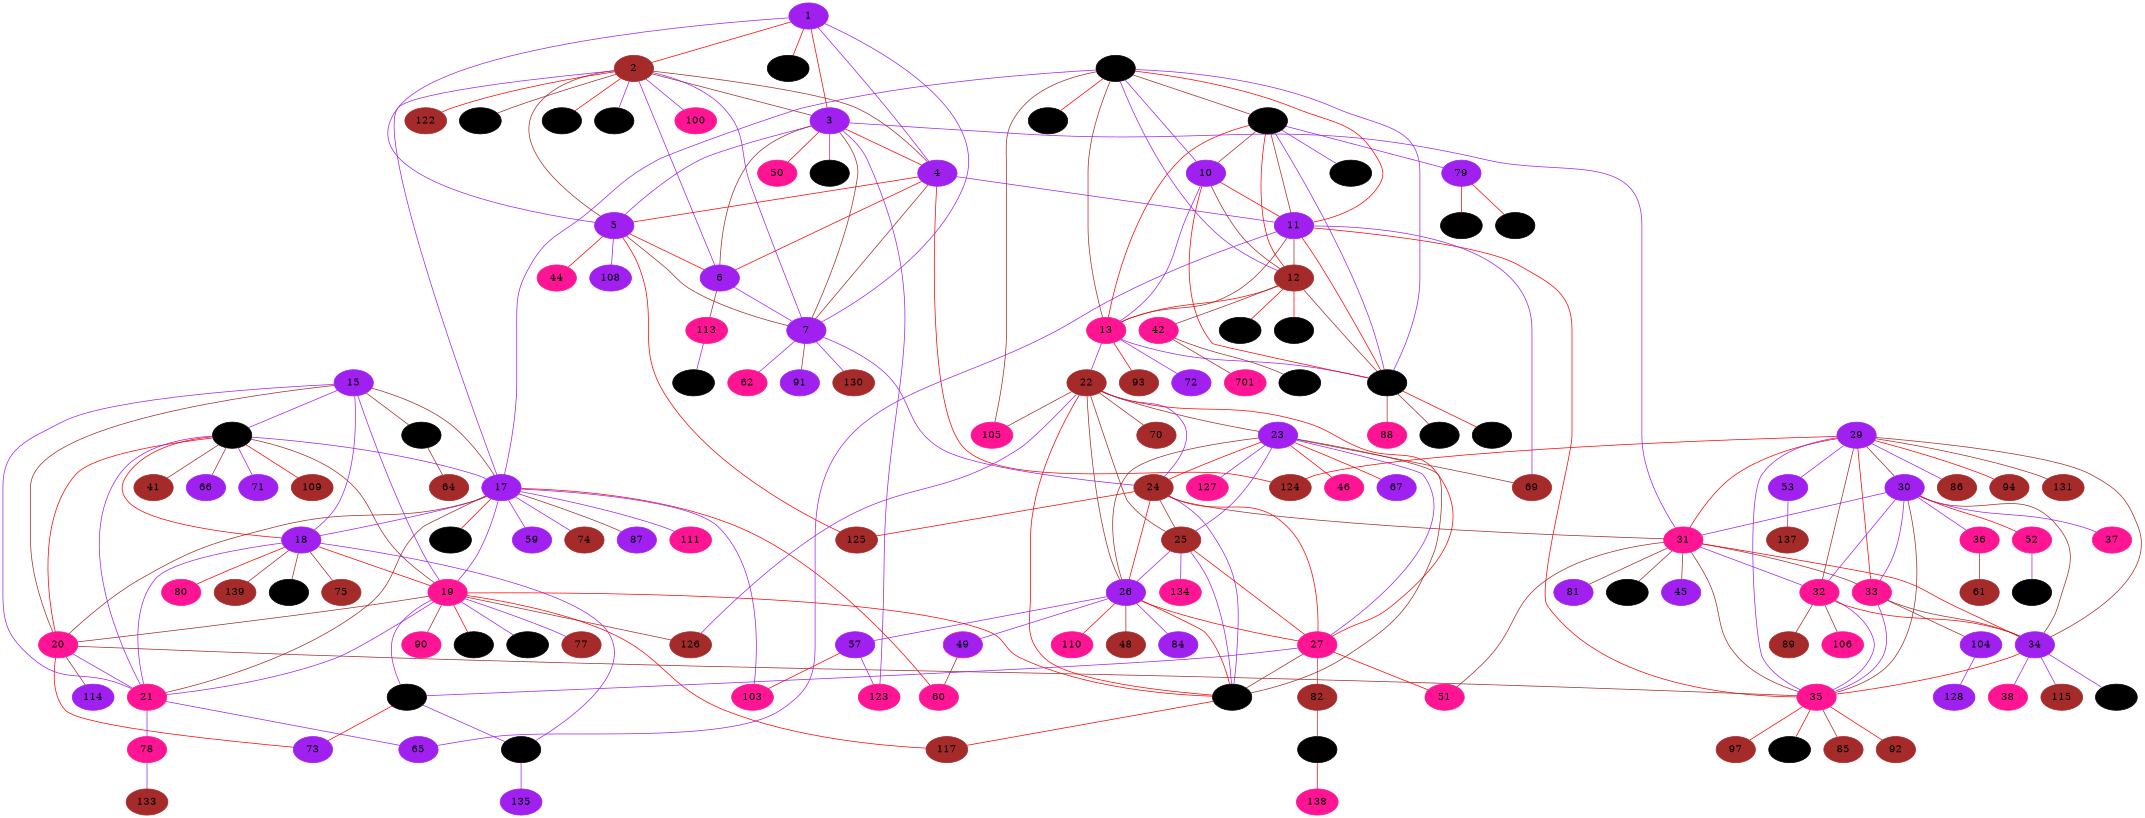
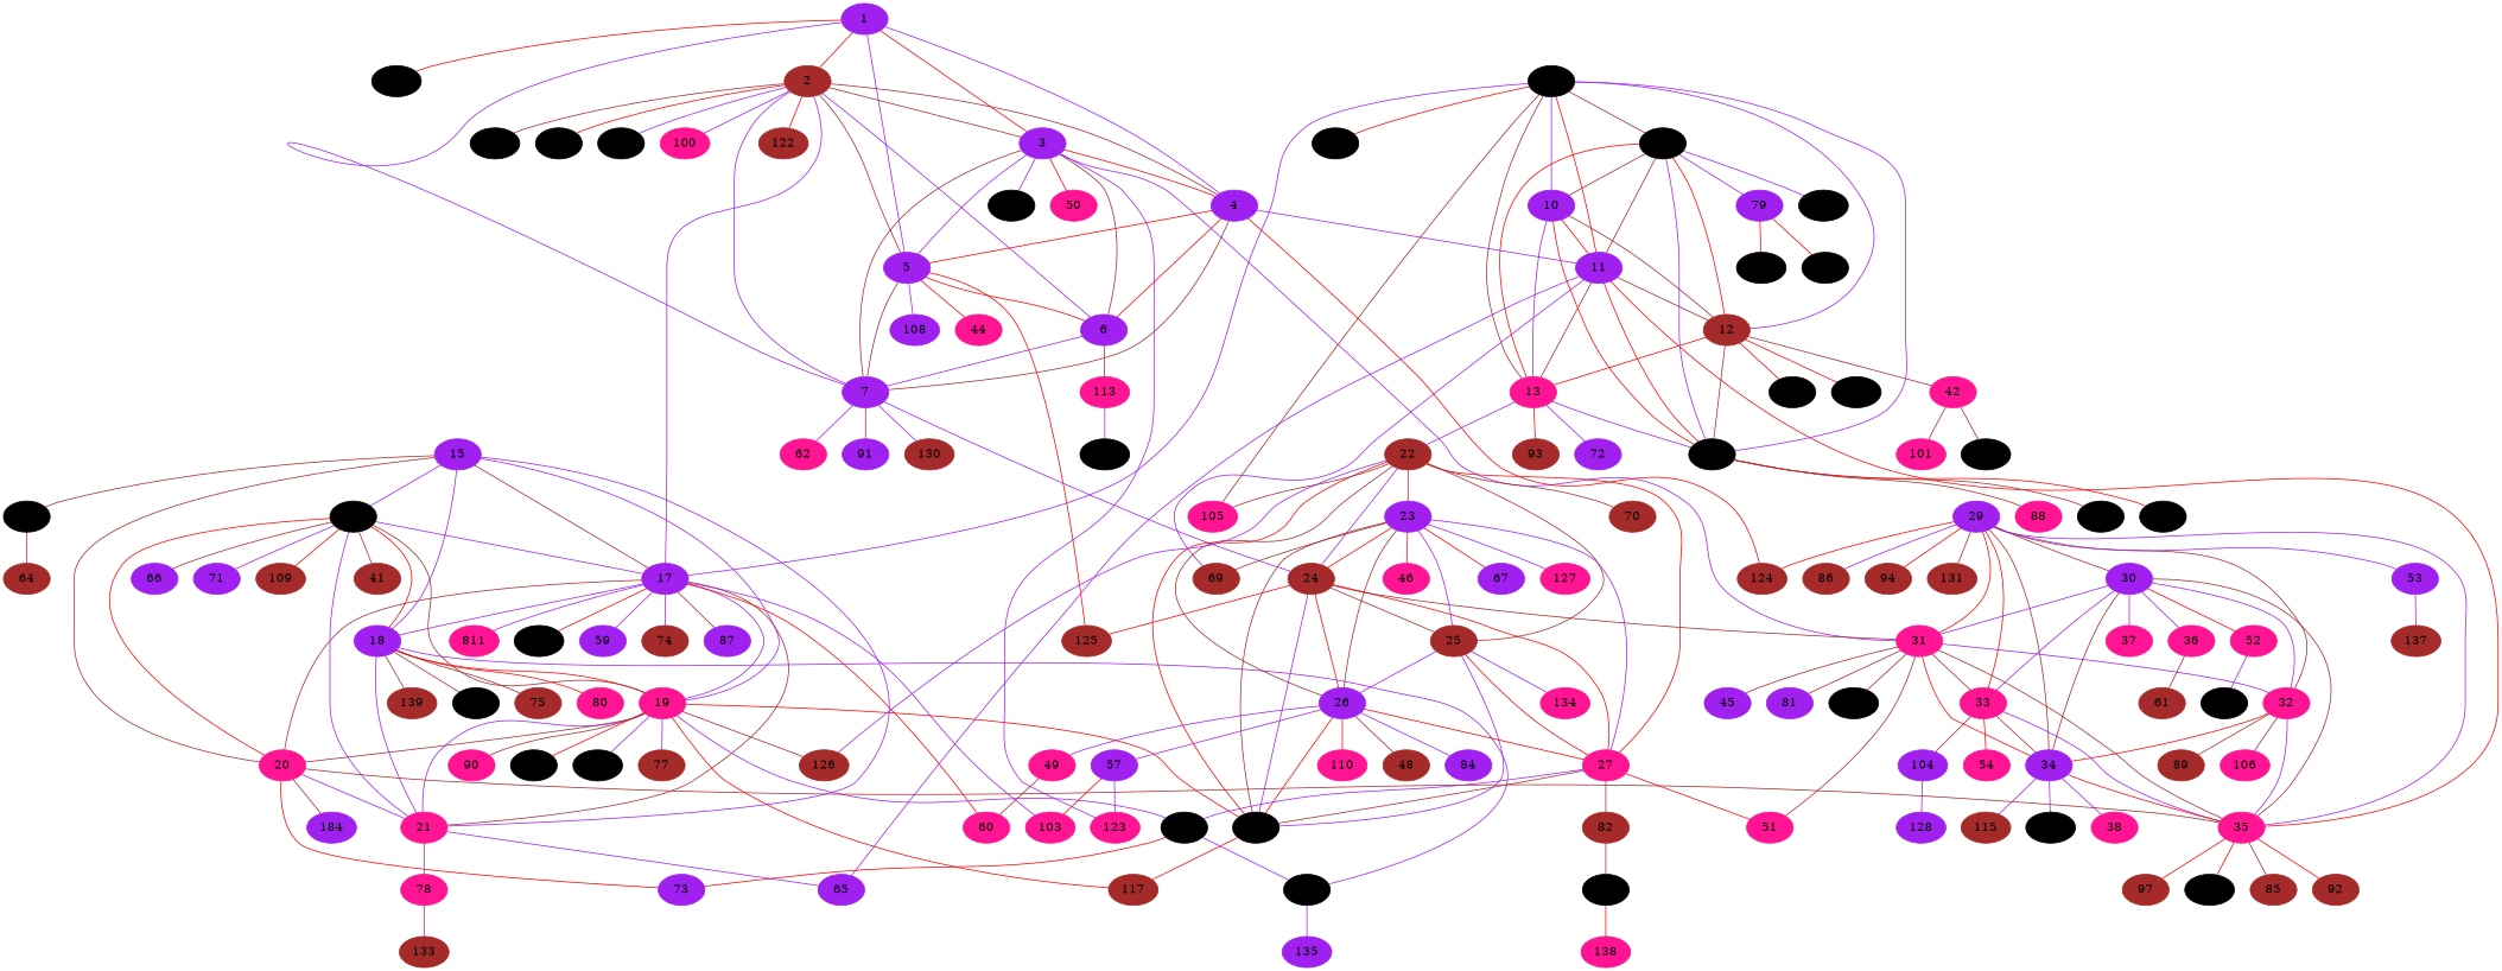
  graph {
    node [color=deeppink style=filled]
    edge [color=purple]
    1 [color=purple]
    2 [color=brown]
    3 [color=purple]
    4 [color=purple]
    5 [color=purple]
    7 [color=purple]
    107 [color=black]
    6 [color=purple]
    17 [color=purple]
    43 [color=black]
    76 [color=black]
    100
    122 [color=brown]
    132 [color=black]
    31
    50
    99 [color=black]
    123
    11 [color=purple]
    124 [color=brown]
    44
    108 [color=purple]
    125 [color=brown]
    113
    24 [color=brown]
    62
    91 [color=purple]
    130 [color=brown]
    18 [color=purple]
    19
    20
    21
    59 [color=purple]
    60
    74 [color=brown]
    87 [color=purple]
    103
-   111
+   111 [label=811]
    120 [color=black]
    35
    51
    32
    33
    34 [color=purple]
    45 [color=purple]
    81 [color=purple]
    118 [color=black]
    12 [color=brown]
    13
    14 [color=black]
    65 [color=purple]
    69 [color=brown]
    121 [color=black]
    28 [color=black]
    25 [color=brown]
    26 [color=purple]
    27
    8 [color=black]
    9 [color=black]
    10 [color=purple]
    98 [color=black]
    105
    79 [color=purple]
    119 [color=black]
    39 [color=black]
    42
    102 [color=black]
    22 [color=brown]
    72 [color=purple]
    93 [color=brown]
    55 [color=black]
    68 [color=black]
    88
    83 [color=black]
    140 [color=black]
    85 [color=brown]
    92 [color=brown]
    97 [color=brown]
    136 [color=black]
-   101 [label=701]
+   101
    129 [color=black]
    126 [color=brown]
    23 [color=purple]
    70 [color=brown]
    15 [color=purple]
    16 [color=black]
    47 [color=black]
    41 [color=brown]
    66 [color=purple]
    71 [color=purple]
    109 [color=brown]
    40 [color=black]
    63 [color=black]
    75 [color=brown]
    80
    139 [color=brown]
    56 [color=black]
    77 [color=brown]
    90
    95 [color=black]
    112 [color=black]
    117 [color=brown]
    73 [color=purple]
-   114 [color=purple]
+   114 [color=purple label=184]
    78
    64 [color=brown]
    135 [color=purple]
    133 [color=brown]
    46
    67 [color=purple]
    127
    134
    48 [color=brown]
-   49 [fillcolor=purple]
+   49
    57 [color=purple]
    84 [color=purple]
    110
    82 [color=brown]
    96 [color=black]
    29 [color=purple]
    30 [color=purple]
    53 [color=purple]
    86 [color=brown]
    94 [color=brown]
    131 [color=brown]
    36
    37
    52
    89 [color=brown]
    106
+   54
    104 [color=purple]
    38
    115 [color=brown]
    116 [color=black]
    137 [color=brown]
    61 [color=brown]
    58 [color=black]
    128 [color=purple]
    138
    1 -- 2 [color=red]
    1 -- 3 [color=red]
    1 -- 4
    1 -- 5
    1 -- 7
    1 -- 107 [color=red]
    2 -- 3 [color=brown]
    2 -- 4 [color=brown]
    2 -- 5 [color=brown]
    2 -- 7
    2 -- 6
    2 -- 17
    2 -- 43 [color=red]
    2 -- 76
    2 -- 100
    2 -- 122 [color=red]
    2 -- 132 [color=brown]
    3 -- 4 [color=red]
    3 -- 5
    3 -- 7 [color=brown]
    3 -- 6 [color=brown]
    3 -- 31
    3 -- 50 [color=red]
    3 -- 99
    3 -- 123
    4 -- 5 [color=red]
    4 -- 7 [color=brown]
    4 -- 6 [color=red]
    4 -- 11
    4 -- 124 [color=red]
    5 -- 7 [color=brown]
    5 -- 6 [color=red]
    5 -- 44 [color=red]
    5 -- 108
    5 -- 125 [color=red]
    7 -- 24
    7 -- 62
    7 -- 91 [color=brown]
    7 -- 130
    6 -- 7
    6 -- 113 [color=brown]
    17 -- 18
    17 -- 19
    17 -- 20 [color=brown]
    17 -- 21 [color=brown]
    17 -- 59
    17 -- 60 [color=red]
    17 -- 74
    17 -- 87 [color=brown]
    17 -- 103
    17 -- 111
    17 -- 120 [color=red]
    31 -- 35 [color=brown]
    31 -- 51 [color=brown]
    31 -- 32
    31 -- 33 [color=brown]
    31 -- 34 [color=red]
    31 -- 45 [color=brown]
    31 -- 81 [color=brown]
    31 -- 118 [color=brown]
    11 -- 35 [color=red]
    11 -- 12 [color=brown]
    11 -- 13 [color=brown]
    11 -- 14 [color=red]
    11 -- 65
    11 -- 69
    113 -- 121
    24 -- 31 [color=brown]
    24 -- 125 [color=red]
    24 -- 28
    24 -- 25 [color=brown]
    24 -- 26 [color=red]
    24 -- 27 [color=red]
    18 -- 19 [color=red]
    18 -- 21
    18 -- 40 [color=brown]
    18 -- 63
    18 -- 75 [color=brown]
    18 -- 80 [color=red]
    18 -- 139 [color=brown]
    19 -- 20 [color=brown]
    19 -- 21
    19 -- 28 [color=red]
    19 -- 126 [color=brown]
    19 -- 56
    19 -- 77
    19 -- 90 [color=brown]
    19 -- 95 [color=red]
    19 -- 112
    19 -- 117 [color=red]
    20 -- 21
    20 -- 35 [color=brown]
    20 -- 73 [color=red]
    20 -- 114 [color=brown]
    21 -- 65
    21 -- 78
    35 -- 85 [color=brown]
    35 -- 92 [color=red]
    35 -- 97 [color=red]
    35 -- 136 [color=red]
    32 -- 35
    32 -- 34 [color=red]
    32 -- 89 [color=brown]
    32 -- 106 [color=brown]
    33 -- 35
    33 -- 34 [color=brown]
+   33 -- 54 [color=red]
    33 -- 104 [color=brown]
    34 -- 35 [color=red]
    34 -- 38
    34 -- 115
    34 -- 116
    12 -- 13 [color=red]
    12 -- 14 [color=brown]
    12 -- 39 [color=red]
    12 -- 42 [color=brown]
    12 -- 102 [color=red]
    13 -- 14
    13 -- 22
    13 -- 72
    13 -- 93 [color=red]
    14 -- 55 [color=brown]
    14 -- 68 [color=red]
    14 -- 88 [color=brown]
    28 -- 117 [color=red]
    25 -- 28
    25 -- 26
    25 -- 27 [color=red]
    25 -- 134
    26 -- 28 [color=red]
    26 -- 27 [color=red]
    26 -- 48 [color=brown]
    26 -- 49
    26 -- 57
    26 -- 84
    26 -- 110 [color=red]
    27 -- 51 [color=red]
    27 -- 28 [color=brown]
    27 -- 56
    27 -- 82 [color=brown]
    8 -- 17
    8 -- 11 [color=red]
    8 -- 12
    8 -- 13 [color=brown]
    8 -- 14
    8 -- 9 [color=brown]
    8 -- 10
    8 -- 98 [color=red]
    8 -- 105 [color=brown]
    9 -- 11 [color=brown]
    9 -- 12 [color=red]
    9 -- 13 [color=red]
    9 -- 14
    9 -- 10 [color=brown]
    9 -- 79
    9 -- 119
    10 -- 11 [color=red]
    10 -- 12 [color=brown]
    10 -- 13
    10 -- 14 [color=red]
    79 -- 83 [color=red]
    79 -- 140 [color=red]
    42 -- 101 [color=brown]
    42 -- 129 [color=brown]
    22 -- 24
    22 -- 28 [color=red]
    22 -- 25 [color=brown]
    22 -- 26 [color=brown]
    22 -- 27 [color=red]
    22 -- 105 [color=brown]
    22 -- 126
    22 -- 23 [color=brown]
    22 -- 70 [color=brown]
    23 -- 24 [color=red]
    23 -- 69 [color=brown]
    23 -- 28 [color=brown]
    23 -- 25
    23 -- 26 [color=brown]
    23 -- 27
    23 -- 46 [color=red]
    23 -- 67 [color=red]
    23 -- 127
    15 -- 17 [color=brown]
    15 -- 18
    15 -- 19
    15 -- 20 [color=brown]
    15 -- 21
    15 -- 16
    15 -- 47 [color=brown]
    16 -- 17
    16 -- 18 [color=red]
    16 -- 19 [color=brown]
    16 -- 20 [color=red]
    16 -- 21
    16 -- 41 [color=brown]
    16 -- 66 [color=brown]
    16 -- 71
    16 -- 109 [color=red]
    47 -- 64 [color=brown]
    63 -- 135
    56 -- 63
    56 -- 73 [color=red]
    78 -- 133
    49 -- 60 [color=brown]
    57 -- 123
    57 -- 103 [color=red]
    82 -- 96 [color=brown]
    96 -- 138 [color=red]
    29 -- 31 [color=red]
    29 -- 124 [color=red]
    29 -- 35
    29 -- 32 [color=brown]
    29 -- 33 [color=red]
    29 -- 34 [color=brown]
    29 -- 30 [color=brown]
    29 -- 53
    29 -- 86
    29 -- 94 [color=red]
    29 -- 131 [color=brown]
    30 -- 31
    30 -- 35 [color=brown]
    30 -- 32
    30 -- 33
    30 -- 34 [color=brown]
    30 -- 36
    30 -- 37
    30 -- 52 [color=red]
    53 -- 137
    36 -- 61 [color=brown]
    52 -- 58
    104 -- 128
  }
